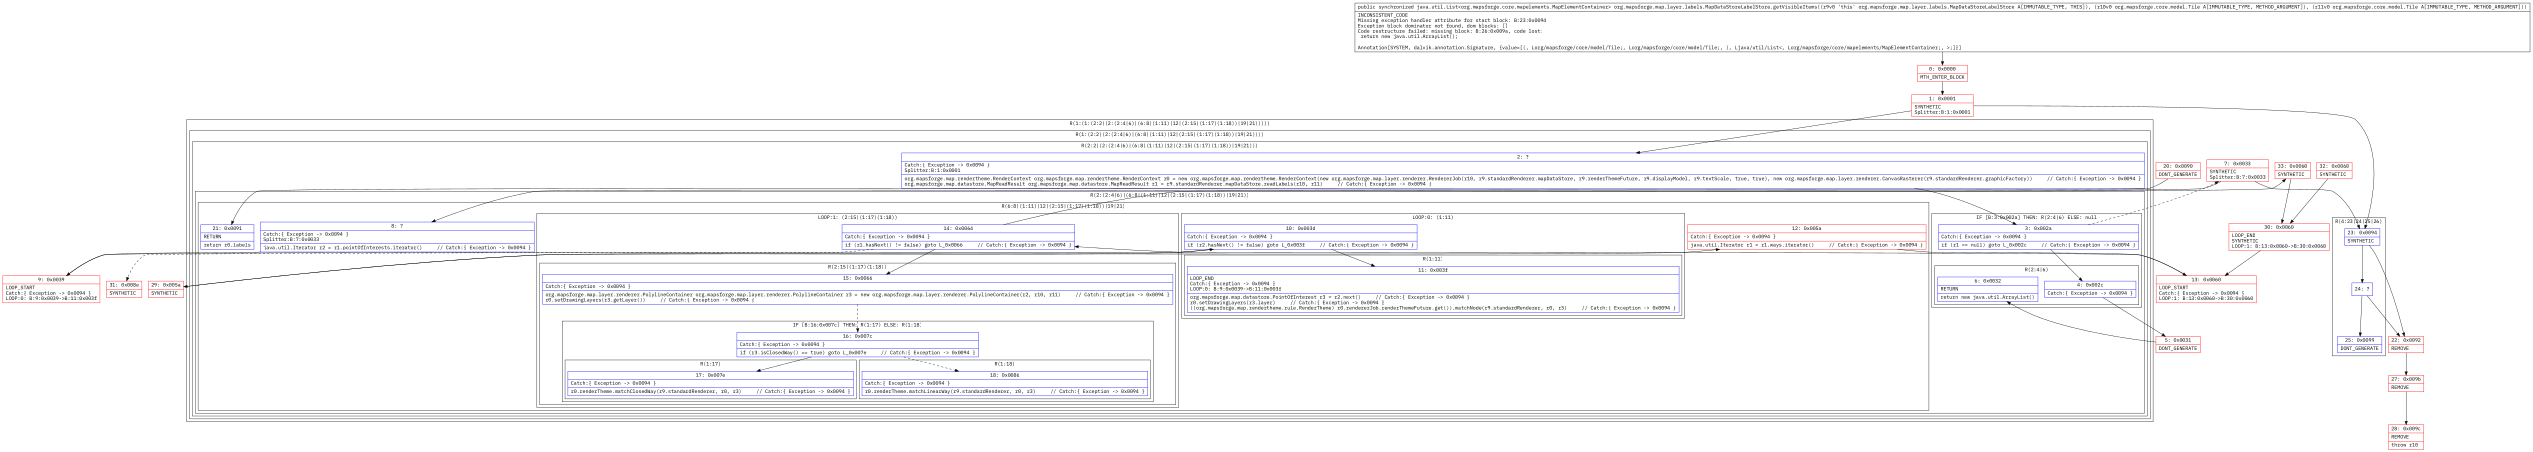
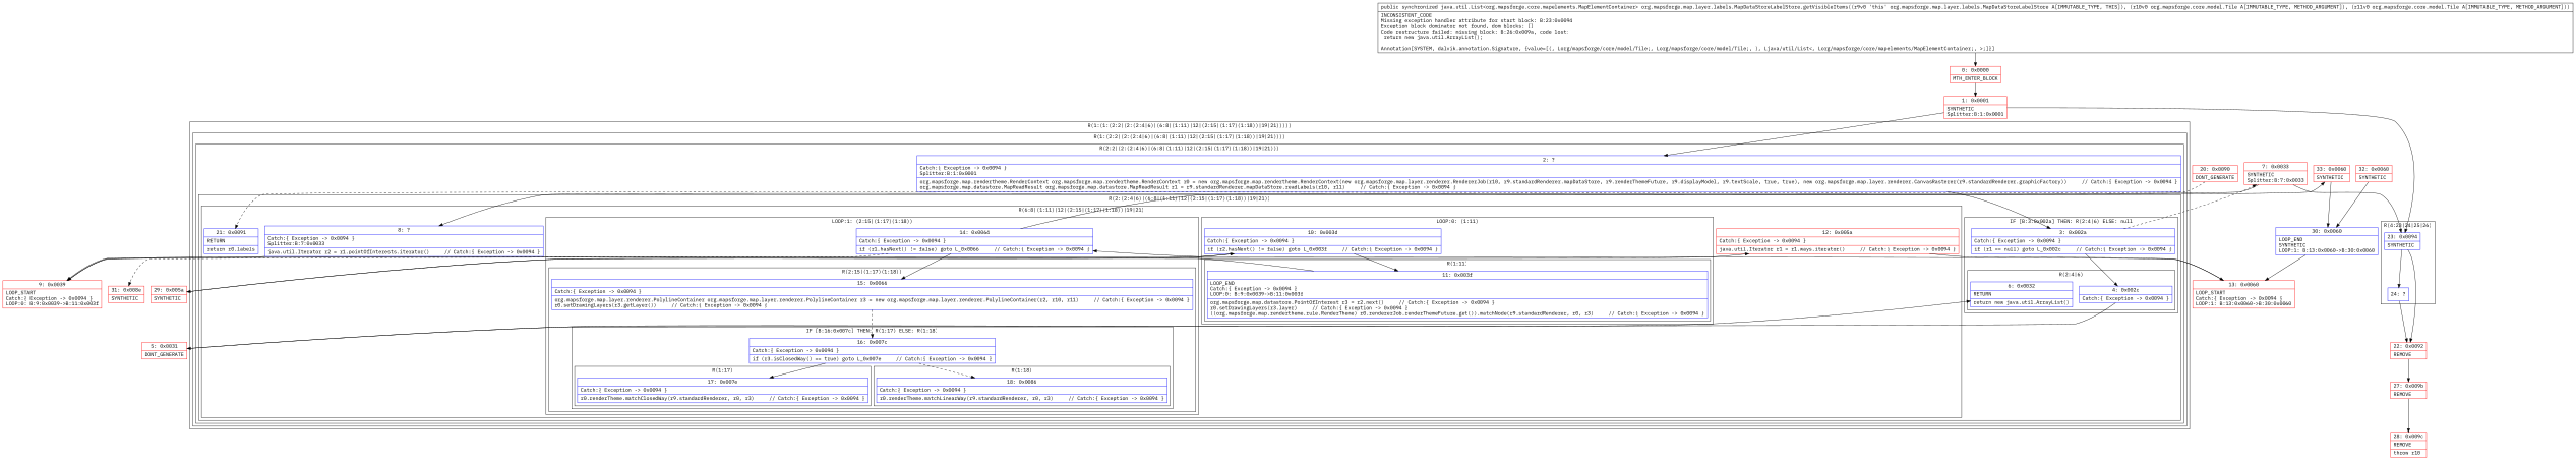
  digraph {
    fontname="IBM Plex Mono"
    node [color=blue fontname="IBM Plex Mono" shape=record]
    edge [fontname="IBM Plex Mono"]
    n1 [label="{4\:\ 0x002c|Catch:\{ Exception \-\> 0x0094 \}\l}"]
    n2 [label="{6\:\ 0x0032|RETURN\l|return new java.util.ArrayList()\l}"]
    n3 [label="{3\:\ 0x002a|Catch:\{ Exception \-\> 0x0094 \}\l|if (r1 == null) goto L_0x002c     \/\/ Catch:\{ Exception \-\> 0x0094 \}\l}"]
    n4 [label="{11\:\ 0x003f|LOOP_END\lCatch:\{ Exception \-\> 0x0094 \}\lLOOP:0: B:9:0x0039\-\>B:11:0x003f\l|org.mapsforge.map.datastore.PointOfInterest r3 = r2.next()     \/\/ Catch:\{ Exception \-\> 0x0094 \}\lr0.setDrawingLayers(r3.layer)     \/\/ Catch:\{ Exception \-\> 0x0094 \}\l((org.mapsforge.map.rendertheme.rule.RenderTheme) r0.rendererJob.renderThemeFuture.get()).matchNode(r9.standardRenderer, r0, r3)     \/\/ Catch:\{ Exception \-\> 0x0094 \}\l}"]
    n5 [label="{10\:\ 0x003d|Catch:\{ Exception \-\> 0x0094 \}\l|if (r2.hasNext() != false) goto L_0x003f     \/\/ Catch:\{ Exception \-\> 0x0094 \}\l}"]
    n6 [label="{17\:\ 0x007e|Catch:\{ Exception \-\> 0x0094 \}\l|r0.renderTheme.matchClosedWay(r9.standardRenderer, r0, r3)     \/\/ Catch:\{ Exception \-\> 0x0094 \}\l}"]
    n7 [label="{18\:\ 0x0086|Catch:\{ Exception \-\> 0x0094 \}\l|r0.renderTheme.matchLinearWay(r9.standardRenderer, r0, r3)     \/\/ Catch:\{ Exception \-\> 0x0094 \}\l}"]
    n8 [label="{16\:\ 0x007c|Catch:\{ Exception \-\> 0x0094 \}\l|if (r3.isClosedWay() == true) goto L_0x007e     \/\/ Catch:\{ Exception \-\> 0x0094 \}\l}"]
    n9 [label="{15\:\ 0x0066|Catch:\{ Exception \-\> 0x0094 \}\l|org.mapsforge.map.layer.renderer.PolylineContainer org.mapsforge.map.layer.renderer.PolylineContainer r3 = new org.mapsforge.map.layer.renderer.PolylineContainer(r2, r10, r11)     \/\/ Catch:\{ Exception \-\> 0x0094 \}\lr0.setDrawingLayers(r3.getLayer())     \/\/ Catch:\{ Exception \-\> 0x0094 \}\l}"]
    n10 [label="{14\:\ 0x0064|Catch:\{ Exception \-\> 0x0094 \}\l|if (r1.hasNext() != false) goto L_0x0066     \/\/ Catch:\{ Exception \-\> 0x0094 \}\l}"]
    n11 [label="{8\:\ ?|Catch:\{ Exception \-\> 0x0094 \}\lSplitter:B:7:0x0033\l|java.util.Iterator r2 = r1.pointOfInterests.iterator()     \/\/ Catch:\{ Exception \-\> 0x0094 \}\l}"]
    n12 [color=red label="{12\:\ 0x005a|Catch:\{ Exception \-\> 0x0094 \}\l|java.util.Iterator r1 = r1.ways.iterator()     \/\/ Catch:\{ Exception \-\> 0x0094 \}\l}"]
    n13 [label="{21\:\ 0x0091|RETURN\l|return r0.labels\l}"]
    n14 [label="{2\:\ ?|Catch:\{ Exception \-\> 0x0094 \}\lSplitter:B:1:0x0001\l|org.mapsforge.map.rendertheme.RenderContext org.mapsforge.map.rendertheme.RenderContext r0 = new org.mapsforge.map.rendertheme.RenderContext(new org.mapsforge.map.layer.renderer.RendererJob(r10, r9.standardRenderer.mapDataStore, r9.renderThemeFuture, r9.displayModel, r9.textScale, true, true), new org.mapsforge.map.layer.renderer.CanvasRasterer(r9.standardRenderer.graphicFactory))     \/\/ Catch:\{ Exception \-\> 0x0094 \}\lorg.mapsforge.map.datastore.MapReadResult org.mapsforge.map.datastore.MapReadResult r1 = r9.standardRenderer.mapDataStore.readLabels(r10, r11)     \/\/ Catch:\{ Exception \-\> 0x0094 \}\l}"]
    n15 [label="{23\:\ 0x0094|SYNTHETIC\l}"]
    n16 [label="{24\:\ ?}"]
-   n17 [label="{25\:\ 0x0099|DONT_GENERATE\l}"]
    n18 [color=red label="{5\:\ 0x0031|DONT_GENERATE\l}"]
    n19 [color=red label="{7\:\ 0x0033|SYNTHETIC\lSplitter:B:7:0x0033\l}"]
    n20 [color=red label="{9\:\ 0x0039|LOOP_START\lCatch:\{ Exception \-\> 0x0094 \}\lLOOP:0: B:9:0x0039\-\>B:11:0x003f\l}"]
    n21 [color=red label="{29\:\ 0x005a|SYNTHETIC\l}"]
    n22 [color=red label="{31\:\ 0x008e|SYNTHETIC\l}"]
    n23 [color=red label="{33\:\ 0x0060|SYNTHETIC\l}"]
    n24 [color=red label="{13\:\ 0x0060|LOOP_START\lCatch:\{ Exception \-\> 0x0094 \}\lLOOP:1: B:13:0x0060\-\>B:30:0x0060\l}"]
    n25 [color=red label="{22\:\ 0x0092|REMOVE\l}"]
    n26 [color=red label="{32\:\ 0x0060|SYNTHETIC\l}"]
-   n27 [color=red label="{30\:\ 0x0060|LOOP_END\lSYNTHETIC\lLOOP:1: B:13:0x0060\-\>B:30:0x0060\l}"]
+   n27 [label="{30\:\ 0x0060|LOOP_END\lSYNTHETIC\lLOOP:1: B:13:0x0060\-\>B:30:0x0060\l}"]
    n28 [color=red label="{20\:\ 0x0090|DONT_GENERATE\l}"]
    n29 [color=red label="{27\:\ 0x009b|REMOVE\l}"]
    n30 [color=red label="{0\:\ 0x0000|MTH_ENTER_BLOCK\l}"]
    n31 [color=red label="{1\:\ 0x0001|SYNTHETIC\lSplitter:B:1:0x0001\l}"]
    n32 [color=red label="{28\:\ 0x009c|REMOVE\l|throw r10\l}"]
    n33 [label="{public synchronized java.util.List\<org.mapsforge.core.mapelements.MapElementContainer\> org.mapsforge.map.layer.labels.MapDataStoreLabelStore.getVisibleItems((r9v0 'this' org.mapsforge.map.layer.labels.MapDataStoreLabelStore A[IMMUTABLE_TYPE, THIS]), (r10v0 org.mapsforge.core.model.Tile A[IMMUTABLE_TYPE, METHOD_ARGUMENT]), (r11v0 org.mapsforge.core.model.Tile A[IMMUTABLE_TYPE, METHOD_ARGUMENT]))  | INCONSISTENT_CODE\lMissing exception handler attribute for start block: B:23:0x0094\lException block dominator not found, dom blocks: []\lCode restructure failed: missing block: B:26:0x009a, code lost:\l    return new java.util.ArrayList();\l\lAnnotation[SYSTEM, dalvik.annotation.Signature, \{value=[(, Lorg\/mapsforge\/core\/model\/Tile;, Lorg\/mapsforge\/core\/model\/Tile;, ), Ljava\/util\/List\<, Lorg\/mapsforge\/core\/mapelements\/MapElementContainer;, \>;]\}]\l}" color=""]
    subgraph cluster_1 {
      label="R(1:(1:(2:2|(2:(2:4|6)|(6:8|(1:11)|12|(2:15|(1:17)(1:18))|19|21)))))"
      subgraph cluster_2 {
        label="R(1:(2:2|(2:(2:4|6)|(6:8|(1:11)|12|(2:15|(1:17)(1:18))|19|21))))"
        subgraph cluster_3 {
          label="R(2:2|(2:(2:4|6)|(6:8|(1:11)|12|(2:15|(1:17)(1:18))|19|21)))"
          n14
          subgraph cluster_4 {
            label="R(2:(2:4|6)|(6:8|(1:11)|12|(2:15|(1:17)(1:18))|19|21))"
            subgraph cluster_5 {
              label="IF [B:3:0x002a] THEN: R(2:4|6) ELSE: null"
              n3
              subgraph cluster_6 {
                label="R(2:4|6)"
                n1
                n2
              }
            }
            subgraph cluster_7 {
              label="R(6:8|(1:11)|12|(2:15|(1:17)(1:18))|19|21)"
              n11
              n12
              n13
              subgraph cluster_8 {
                label="LOOP:0: (1:11)"
                n5
                subgraph cluster_9 {
                  label="R(1:11)"
                  n4
                }
              }
              subgraph cluster_10 {
                label="LOOP:1: (2:15|(1:17)(1:18))"
                n10
                subgraph cluster_11 {
                  label="R(2:15|(1:17)(1:18))"
                  n9
                  subgraph cluster_12 {
                    label="IF [B:16:0x007c] THEN: R(1:17) ELSE: R(1:18)"
                    n8
                    subgraph cluster_13 {
                      label="R(1:17)"
                      n6
                    }
                    subgraph cluster_14 {
                      label="R(1:18)"
                      n7
                    }
                  }
                }
              }
            }
          }
        }
      }
    }
    subgraph cluster_15 {
      label="R(4:23|24|25|26)"
      n15
      n16
-     n17
    }
    n1 -> n18
    n3 -> n1
    n3 -> n19 [style=dashed]
+   n4 -> n20
    n5 -> n4
    n5 -> n21 [style=solid]
    n8 -> n6
    n8 -> n7 [style=dashed]
    n9 -> n8 [style=dashed]
    n10 -> n9
    n10 -> n22 [style=dashed]
    n10 -> n23
    n11 -> n20
    n12 -> n24
    n14 -> n3
    n15 -> n16
    n15 -> n25
-   n16 -> n17
    n16 -> n25
    n18 -> n2
    n19 -> n11
    n19 -> n15
    n20 -> n5
    n21 -> n12
    n23 -> n27
    n24 -> n10
    n25 -> n29
    n26 -> n27
    n27 -> n24
-   n28 -> n13
+   n28 -> n13 [style=dashed]
    n29 -> n32
    n30 -> n31
    n31 -> n14
    n31 -> n15
    n33 -> n30
  }
